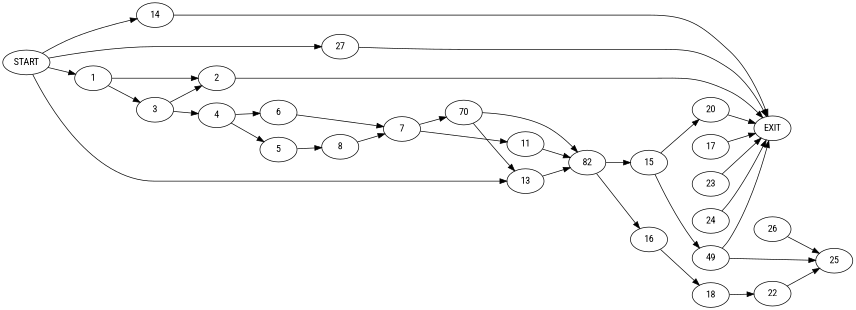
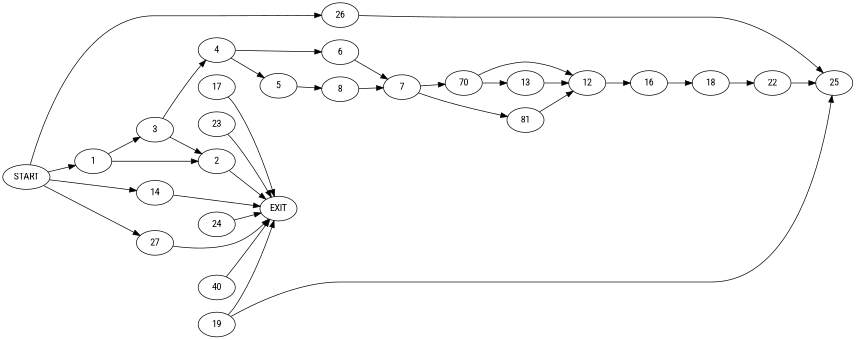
  digraph {
    fontname="Roboto Condensed"
    rankdir=LR
    node [fontname="Roboto Condensed"]
    edge [fontname="Roboto Condensed"]
    n1 [label=START]
    1
    14
    26
    27
    2
    3
    n8 [label=EXIT]
    25
    4
    5
    6
    8
    7
    n15 [label=70]
-   11
-   12 [label=82]
+   11 [label=81]
+   12
    13
-   15
    16
-   19 [label=49]
-   20
+   19
+   20 [label=40]
    18
    17
    22
    23
    24
    n1 -> 1
    n1 -> 14
-   n1 -> 13
+   n1 -> 26
    n1 -> 27
    1 -> 2
    1 -> 3
    14 -> n8
    26 -> 25
    27 -> n8
    2 -> n8
    3 -> 2
    3 -> 4
    4 -> 5
    4 -> 6
    5 -> 8
    6 -> 7
    8 -> 7
    7 -> n15
    7 -> 11
    n15 -> 12
    n15 -> 13
    11 -> 12
-   12 -> 15
    12 -> 16
    13 -> 12
-   15 -> 19
-   15 -> 20
    16 -> 18
    19 -> n8
    19 -> 25
    20 -> n8
    18 -> 22
    17 -> n8
    22 -> 25
    23 -> n8
    24 -> n8
  }
